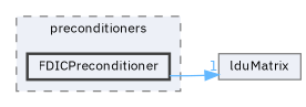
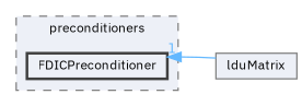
  digraph {
    compound=true
    rankdir=LR
    fontname="IBM Plex Sans"
    node [fillcolor="#edf0f7" fontname="IBM Plex Sans" fontsize=10 shape=box]
    n1 [color=grey25 height=0.2 label=FDICPreconditioner style="filled,bold" width=0.4]
    n2 [color=grey50 height=0.2 label=lduMatrix style=filled width=0.4]
    subgraph cluster_1 {
      bgcolor="#edf0f7"
      fontsize=10
      label=preconditioners
      pencolor=grey50
      style="filled,dashed"
      n1
    }
-   n1 -> n2 [color=steelblue1 fontcolor=steelblue1 fontname="IBM Plex Sans" fontsize=10 headlabel=1 labeldistance=1.5 labelfontname=Helvetica labelfontsize=10]
+   n2 -> n1 [color=steelblue1 fontcolor=steelblue1 fontname="IBM Plex Sans" fontsize=10 headlabel=1 labeldistance=1.5 labelfontname=Helvetica labelfontsize=10]
  }
